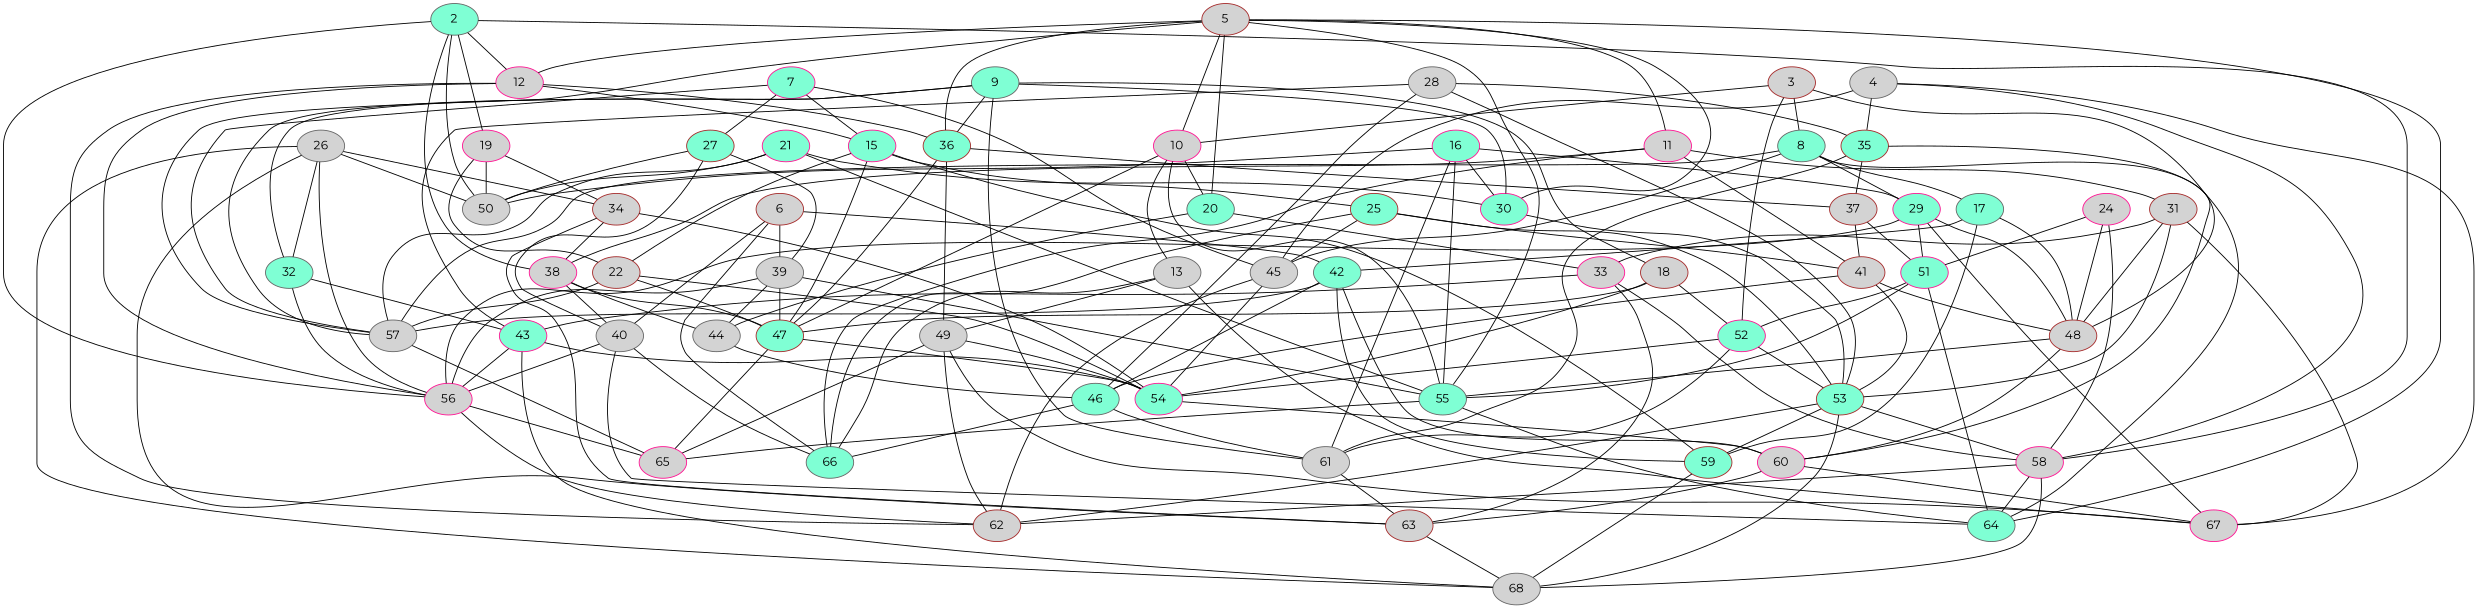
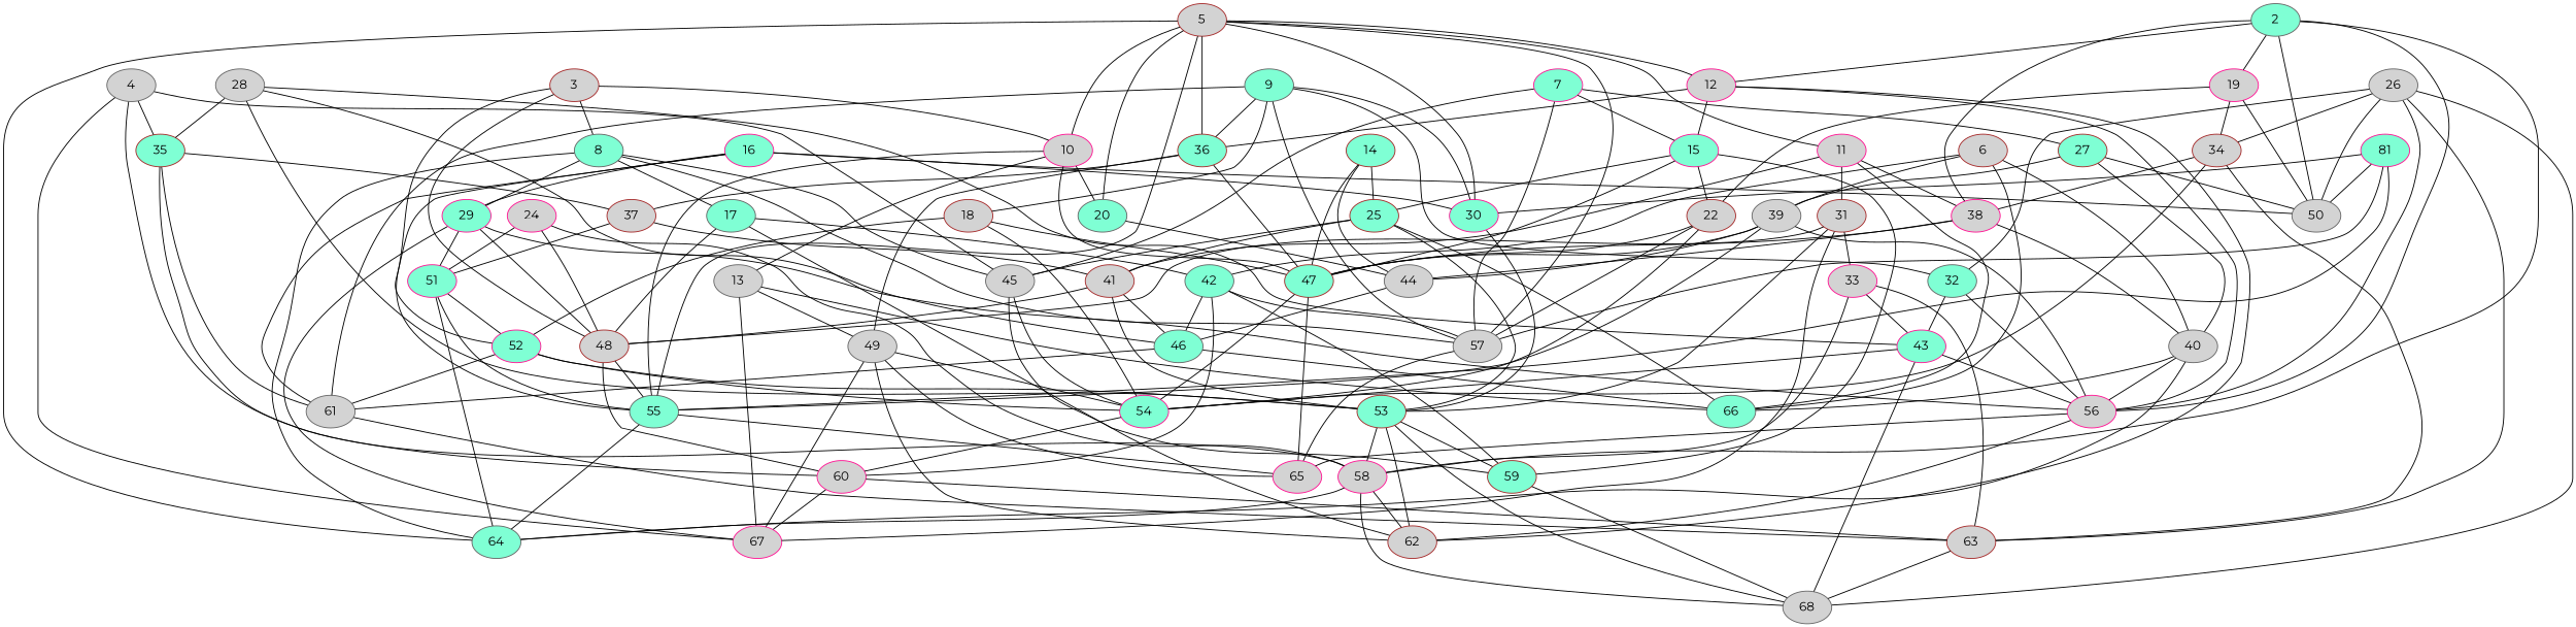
  graph {
    fontname=Montserrat
    node [color=gray40 fillcolor=lightgrey fontname=Montserrat style=filled]
    edge [fontname=Montserrat weight=1.0]
    11 [color=deeppink]
    38 [color=deeppink]
    66 [fillcolor=aquamarine]
    31 [color=brown]
    41 [color=brown]
    32 [fillcolor=aquamarine]
    56 [color=deeppink]
    43 [color=deeppink fillcolor=aquamarine]
    59 [color=brown fillcolor=aquamarine]
    68
    2 [fillcolor=aquamarine]
    12 [color=deeppink]
    19 [color=deeppink]
    50
    58 [color=deeppink]
    36 [color=brown fillcolor=aquamarine]
    15 [color=deeppink fillcolor=aquamarine]
    62 [color=brown]
    22 [color=brown]
    34 [color=brown]
    40
    47 [color=brown fillcolor=aquamarine]
    44
    65 [color=deeppink]
    64 [fillcolor=aquamarine]
    3 [color=brown]
    8 [fillcolor=aquamarine]
    10 [color=deeppink]
    48 [color=brown]
    52 [color=deeppink fillcolor=aquamarine]
    45
    57
    17 [fillcolor=aquamarine]
    29 [color=deeppink fillcolor=aquamarine]
    20 [fillcolor=aquamarine]
    55 [fillcolor=aquamarine]
    13
    60 [color=deeppink]
    61
    54 [color=deeppink fillcolor=aquamarine]
    53 [color=brown fillcolor=aquamarine]
    4
    35 [color=brown fillcolor=aquamarine]
    67 [color=deeppink]
    37 [color=brown]
    5 [color=brown]
    30 [color=deeppink fillcolor=aquamarine]
    33 [color=deeppink]
    49
    6 [color=brown]
    39
    42 [fillcolor=aquamarine]
    46 [fillcolor=aquamarine]
    7 [color=deeppink fillcolor=aquamarine]
    27 [color=brown fillcolor=aquamarine]
    25 [color=brown fillcolor=aquamarine]
    51 [color=deeppink fillcolor=aquamarine]
    9 [fillcolor=aquamarine]
    18 [color=brown]
    63 [color=brown]
+   14 [color=brown fillcolor=aquamarine]
    16 [color=deeppink fillcolor=aquamarine]
-   21 [color=deeppink fillcolor=aquamarine]
+   21 [color=deeppink fillcolor=aquamarine label=81]
    24 [color=deeppink]
    26
    28
    11 -- 38
    11 -- 66
    11 -- 31
    11 -- 41
    38 -- 40
    38 -- 47
    38 -- 44
    31 -- 48
    31 -- 53
    31 -- 67
    31 -- 33
    41 -- 48
    41 -- 53
    41 -- 46
    32 -- 56
    32 -- 43
    56 -- 62
    56 -- 65
    43 -- 56
    43 -- 68
    43 -- 54
    59 -- 68
    2 -- 38
    2 -- 56
    2 -- 12
    2 -- 19
    2 -- 50
    2 -- 58
    12 -- 56
    12 -- 36
    12 -- 15
    12 -- 62
    19 -- 50
    19 -- 22
    19 -- 34
    58 -- 68
    58 -- 62
    58 -- 64
    36 -- 47
    36 -- 37
    36 -- 49
    15 -- 59
    15 -- 22
    15 -- 47
    15 -- 25
    22 -- 47
    22 -- 57 [weight=2.0]
    22 -- 54
    34 -- 38
    34 -- 54 [weight=2.0]
    34 -- 63
    40 -- 66
    40 -- 56
    40 -- 64
    47 -- 65
    47 -- 54
    44 -- 46
    3 -- 8
    3 -- 10
    3 -- 48
    3 -- 52
    8 -- 64
    8 -- 45
    8 -- 57
    8 -- 17
    8 -- 29
    10 -- 47
    10 -- 20
    10 -- 55
    10 -- 13
    48 -- 55 [weight=2.0]
    48 -- 60
    52 -- 61
    52 -- 54
    52 -- 53
    45 -- 62
    45 -- 54
    57 -- 65 [weight=2.0]
    17 -- 59
    17 -- 48
    17 -- 42
    29 -- 56
    29 -- 48
    29 -- 67
    29 -- 51
    20 -- 44
-   20 -- 33
    55 -- 65
    55 -- 64
    13 -- 66
    13 -- 67
    13 -- 49
    60 -- 67
    60 -- 63
    61 -- 63
    54 -- 60
    53 -- 59
    53 -- 68
    53 -- 58
    53 -- 62
    4 -- 58
    4 -- 45
    4 -- 35
    4 -- 67
    35 -- 60
    35 -- 61
    35 -- 37
    37 -- 41
    37 -- 51
    5 -- 11
    5 -- 12
    5 -- 36
    5 -- 64
    5 -- 10
    5 -- 57
    5 -- 20
    5 -- 55
    5 -- 30
    30 -- 53
    33 -- 43
    33 -- 58
    33 -- 63
    49 -- 62
    49 -- 65
    49 -- 54
    49 -- 67
    6 -- 66
    6 -- 40
    6 -- 39
    6 -- 42
    39 -- 56
    39 -- 47
    39 -- 44
    39 -- 55
    42 -- 59
    42 -- 57
    42 -- 60
    42 -- 46
    46 -- 66
    46 -- 61
    7 -- 15
    7 -- 45
    7 -- 57
    7 -- 27
    27 -- 50
    27 -- 40
    27 -- 39
    25 -- 66
    25 -- 41
    25 -- 45
    25 -- 53
    51 -- 64
    51 -- 52
    51 -- 55
    9 -- 32
    9 -- 36
    9 -- 57
    9 -- 61
    9 -- 30
    9 -- 18
    18 -- 47
    18 -- 52
    18 -- 54
    63 -- 68
+   14 -- 47
+   14 -- 44 [weight=2.0]
+   14 -- 25
    16 -- 50
    16 -- 29
    16 -- 55
    16 -- 61
    16 -- 30 [weight=2.0]
    21 -- 50
    21 -- 57
    21 -- 55
    21 -- 30
    24 -- 58
    24 -- 48 [weight=2.0]
    24 -- 51
    26 -- 32
    26 -- 56
    26 -- 68
    26 -- 50
    26 -- 34
    26 -- 63
    28 -- 43
    28 -- 53
    28 -- 35
    28 -- 46
  }
